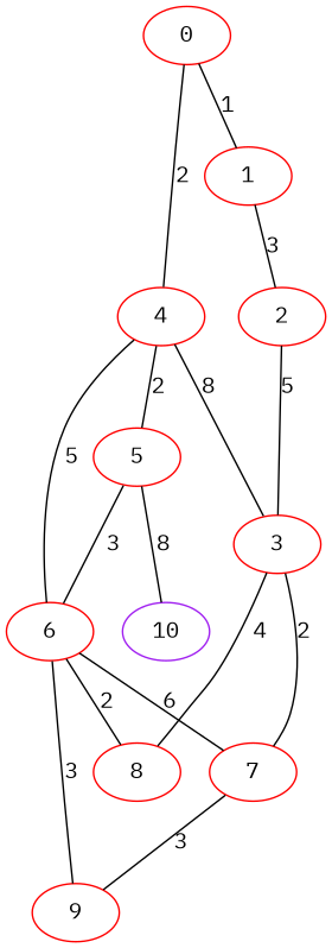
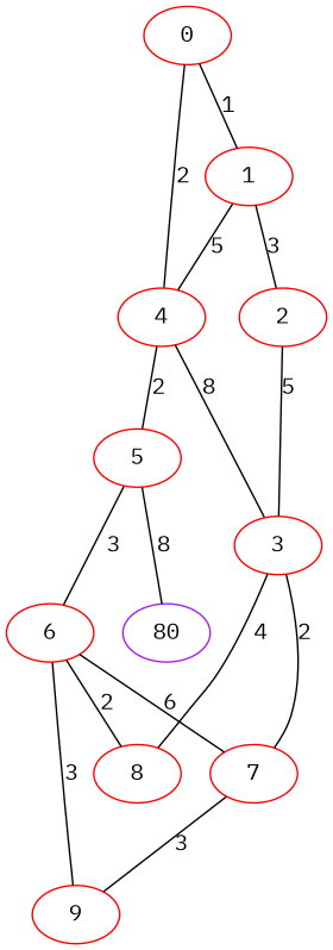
  graph {
    fontname="IBM Plex Mono"
    node [color=red fontname="IBM Plex Mono" weight=1]
    edge [fontname="IBM Plex Mono"]
    0
    1
    4
    2
    3
    5
    7
    8
    9
-   10 [color=purple weight=4]
+   10 [color=purple weight=4 label=80]
    6
    0 -- 1 [label=1]
    0 -- 4 [label=2]
-   6 -- 4 [label=5]
+   1 -- 4 [label=5]
    1 -- 2 [label=3]
    4 -- 3 [label=8]
    4 -- 5 [label=2]
    2 -- 3 [label=5]
    3 -- 7 [label=2]
    3 -- 8 [label=4]
    5 -- 10 [label=8]
    5 -- 6 [label=3]
    7 -- 9 [label=3]
    6 -- 7 [label=6]
    6 -- 8 [label=2]
    6 -- 9 [label=3]
  }
